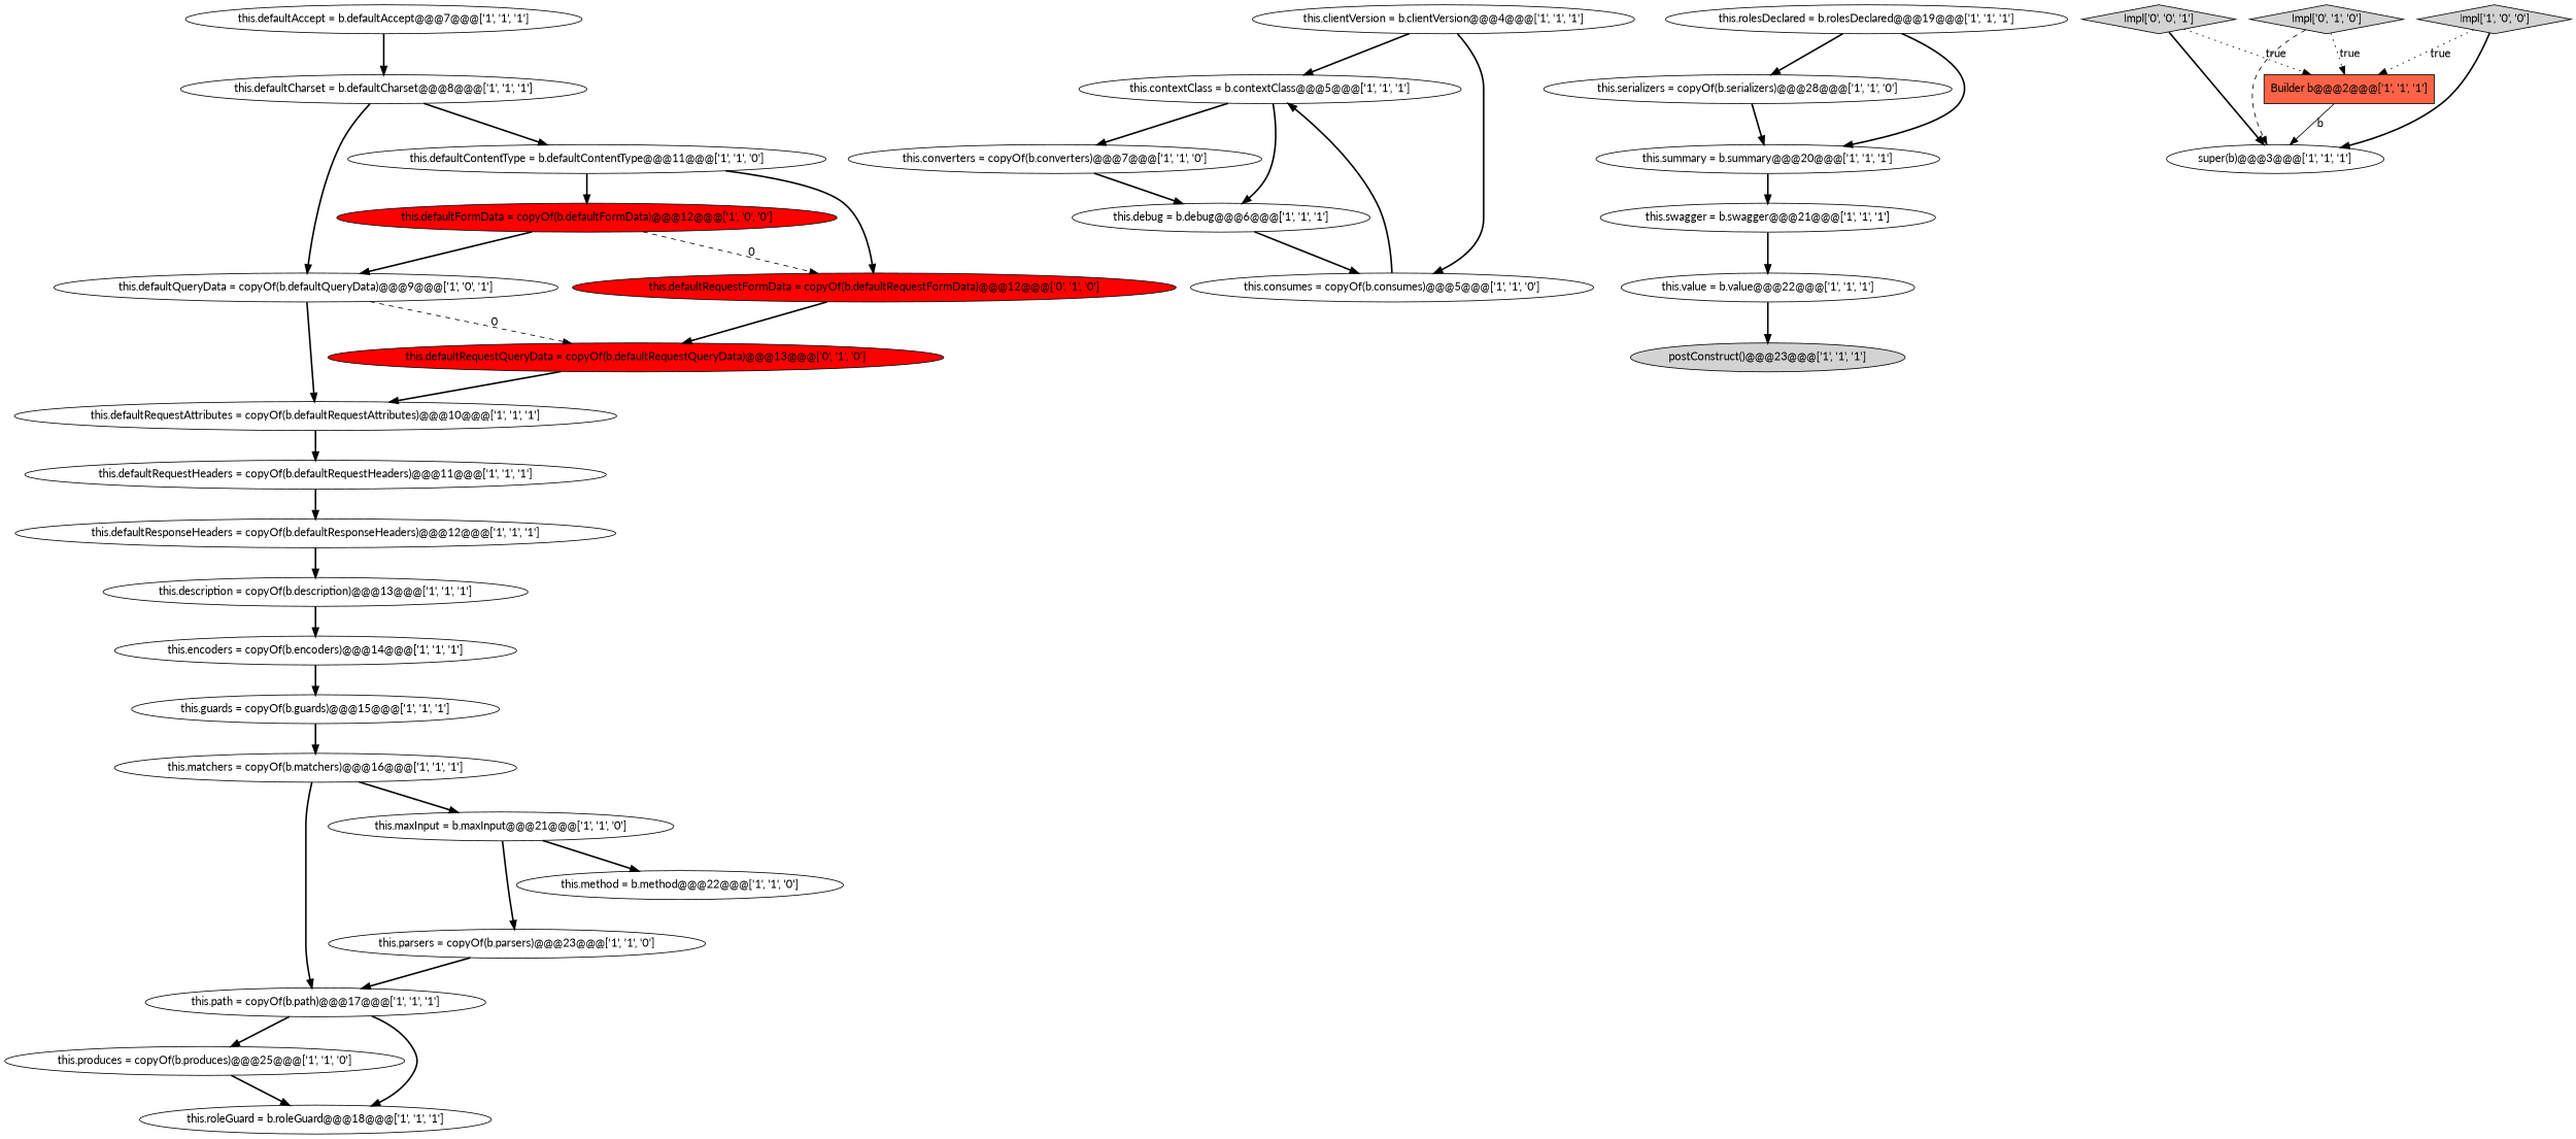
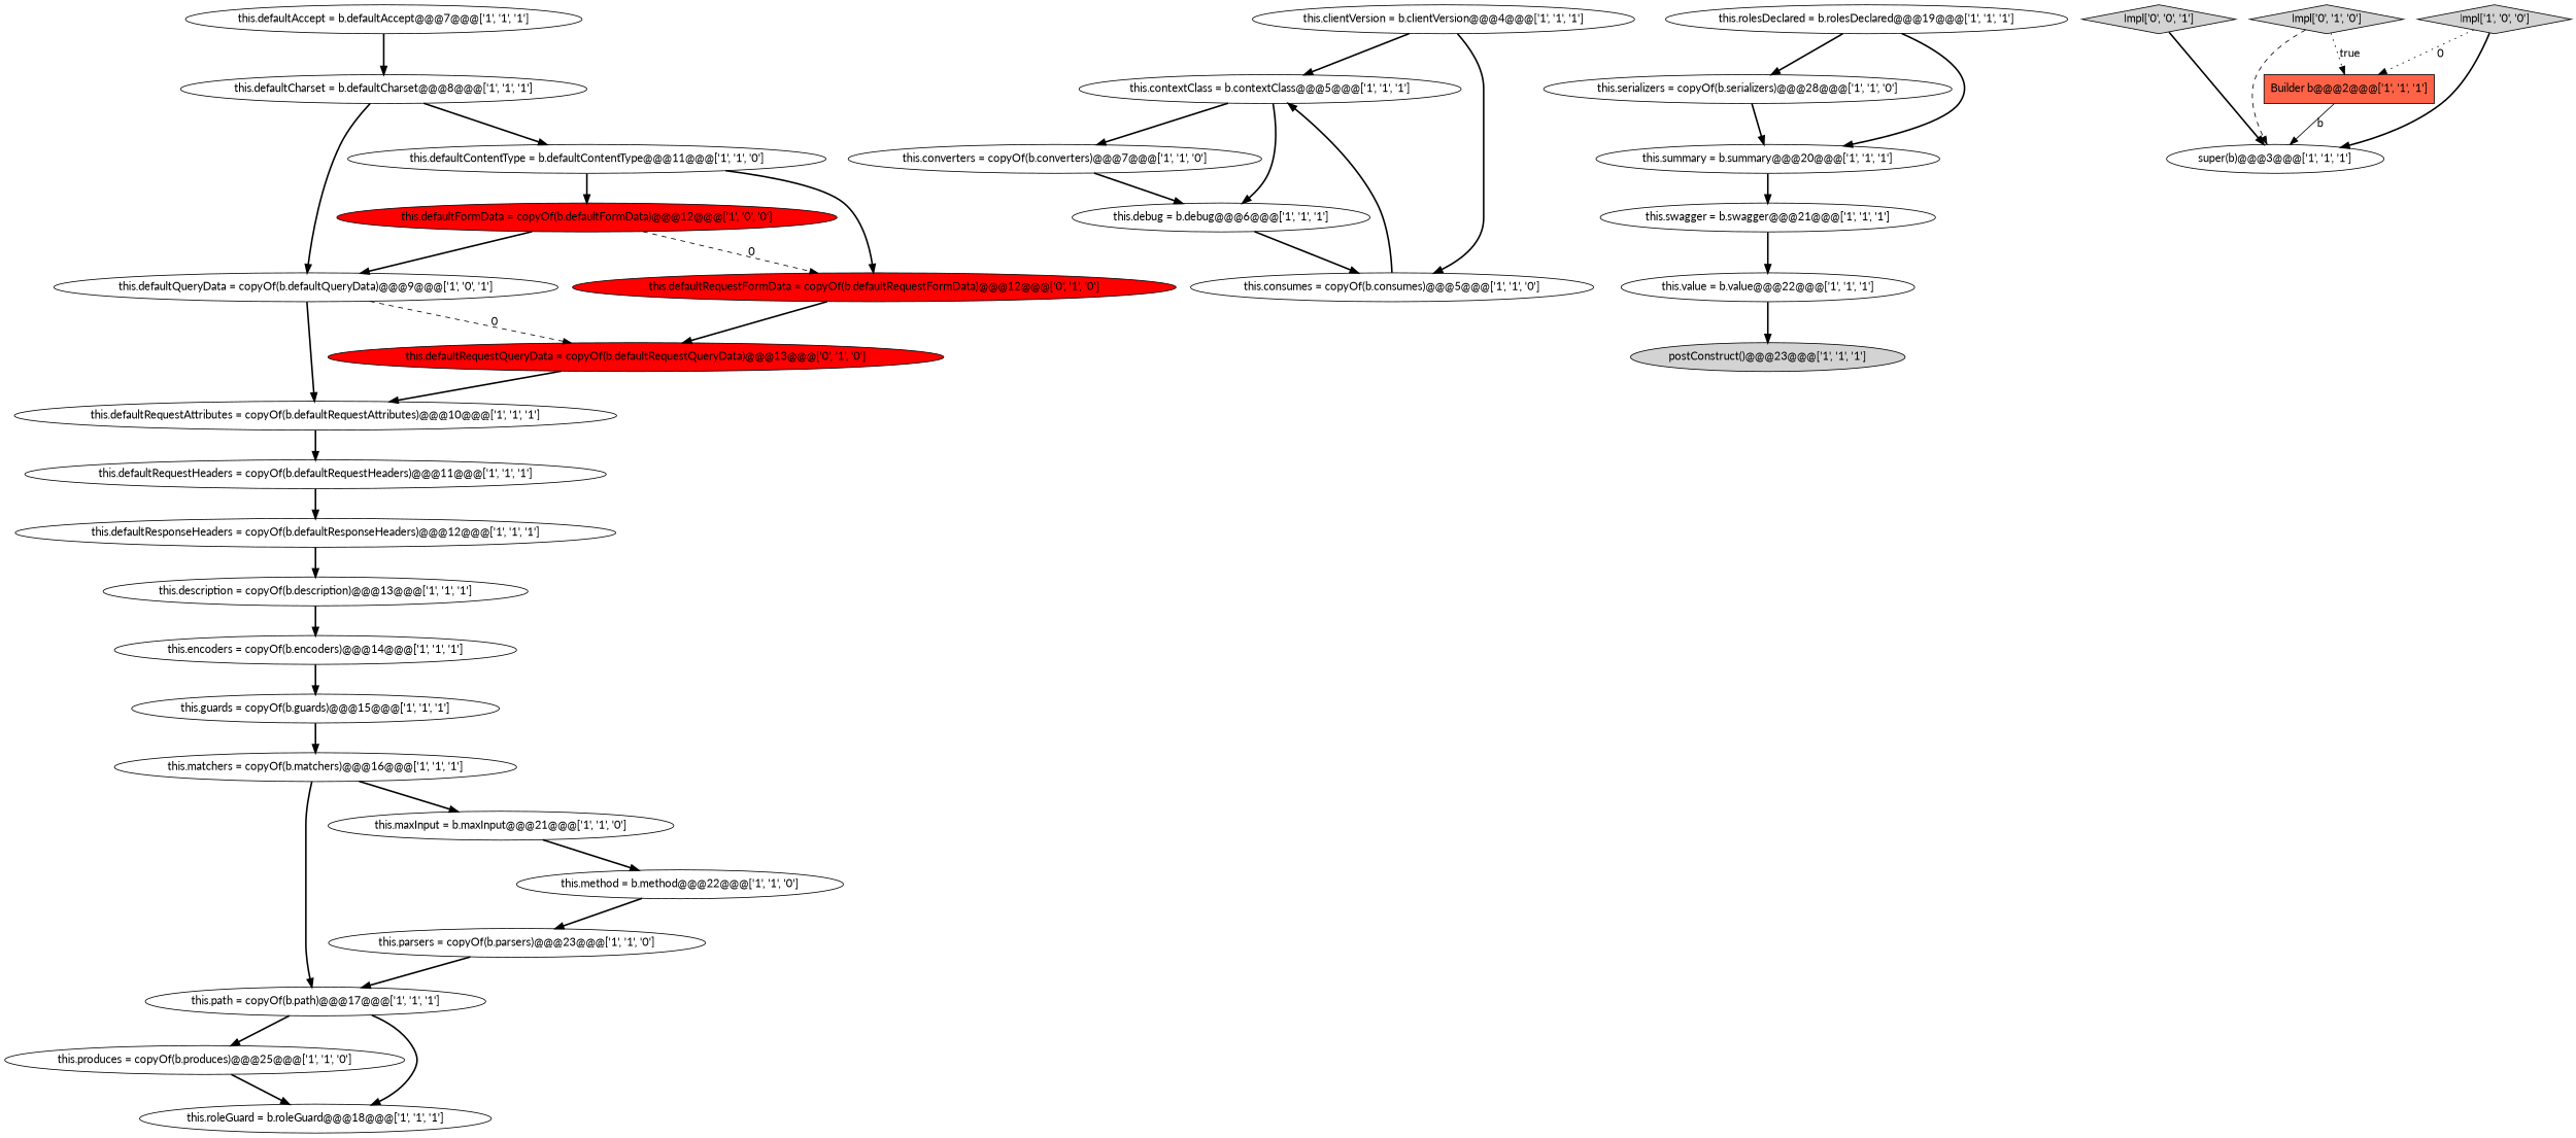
  digraph {
    fontname=Lato
    node [fillcolor=white fontname=Lato shape=ellipse style=filled]
    edge [fontname=Lato style=bold]
    n1 [fillcolor=red label="this.defaultRequestFormData = copyOf(b.defaultRequestFormData)@@@12@@@['0', '1', '0']"]
    n2 [fillcolor=red label="this.defaultRequestQueryData = copyOf(b.defaultRequestQueryData)@@@13@@@['0', '1', '0']"]
    n3 [label="this.defaultRequestAttributes = copyOf(b.defaultRequestAttributes)@@@10@@@['1', '1', '1']"]
    n4 [label="this.produces = copyOf(b.produces)@@@25@@@['1', '1', '0']"]
    n5 [label="this.roleGuard = b.roleGuard@@@18@@@['1', '1', '1']"]
    n6 [label="this.contextClass = b.contextClass@@@5@@@['1', '1', '1']"]
    n7 [label="this.converters = copyOf(b.converters)@@@7@@@['1', '1', '0']"]
    n8 [label="this.debug = b.debug@@@6@@@['1', '1', '1']"]
    n9 [label="this.consumes = copyOf(b.consumes)@@@5@@@['1', '1', '0']"]
    n10 [label="this.method = b.method@@@22@@@['1', '1', '0']"]
    n11 [label="this.parsers = copyOf(b.parsers)@@@23@@@['1', '1', '0']"]
    n12 [label="this.path = copyOf(b.path)@@@17@@@['1', '1', '1']"]
    n13 [label="this.defaultRequestHeaders = copyOf(b.defaultRequestHeaders)@@@11@@@['1', '1', '1']"]
    n14 [label="this.defaultResponseHeaders = copyOf(b.defaultResponseHeaders)@@@12@@@['1', '1', '1']"]
    n15 [label="this.defaultQueryData = copyOf(b.defaultQueryData)@@@9@@@['1', '0', '1']"]
    n16 [label="this.encoders = copyOf(b.encoders)@@@14@@@['1', '1', '1']"]
    n17 [label="this.guards = copyOf(b.guards)@@@15@@@['1', '1', '1']"]
    n18 [label="this.matchers = copyOf(b.matchers)@@@16@@@['1', '1', '1']"]
    n19 [label="this.value = b.value@@@22@@@['1', '1', '1']"]
    n20 [fillcolor=lightgray label="postConstruct()@@@23@@@['1', '1', '1']"]
    n21 [label="this.defaultCharset = b.defaultCharset@@@8@@@['1', '1', '1']"]
    n22 [label="this.defaultContentType = b.defaultContentType@@@11@@@['1', '1', '0']"]
    n23 [fillcolor=red label="this.defaultFormData = copyOf(b.defaultFormData)@@@12@@@['1', '0', '0']"]
    n24 [fillcolor=tomato label="Builder b@@@2@@@['1', '1', '1']" shape=box]
    n25 [label="super(b)@@@3@@@['1', '1', '1']"]
    n26 [label="this.description = copyOf(b.description)@@@13@@@['1', '1', '1']"]
    n27 [label="this.rolesDeclared = b.rolesDeclared@@@19@@@['1', '1', '1']"]
    n28 [label="this.serializers = copyOf(b.serializers)@@@28@@@['1', '1', '0']"]
    n29 [label="this.summary = b.summary@@@20@@@['1', '1', '1']"]
    n30 [label="this.swagger = b.swagger@@@21@@@['1', '1', '1']"]
    n31 [fillcolor=lightgray label="Impl['0', '0', '1']" shape=diamond]
    n32 [label="this.maxInput = b.maxInput@@@21@@@['1', '1', '0']"]
    n33 [label="this.defaultAccept = b.defaultAccept@@@7@@@['1', '1', '1']"]
    n34 [label="this.clientVersion = b.clientVersion@@@4@@@['1', '1', '1']"]
    n35 [fillcolor=lightgray label="Impl['0', '1', '0']" shape=diamond]
    n36 [fillcolor=lightgray label="Impl['1', '0', '0']" shape=diamond]
    n1 -> n2
    n2 -> n3
    n3 -> n13
    n4 -> n5
    n6 -> n7
    n6 -> n8
    n7 -> n8
    n8 -> n9
    n9 -> n6
-   n32 -> n11
+   n10 -> n11
    n11 -> n12
    n12 -> n4
    n12 -> n5
    n13 -> n14
    n14 -> n26
    n15 -> n2 [label=0 style=dashed]
    n15 -> n3
    n16 -> n17
    n17 -> n18
    n18 -> n12
    n18 -> n32
    n19 -> n20
    n21 -> n15
    n21 -> n22
    n22 -> n1
    n22 -> n23
    n23 -> n1 [label=0 style=dashed]
    n23 -> n15
    n24 -> n25 [label=b style=solid]
    n26 -> n16
    n27 -> n28
    n27 -> n29
    n28 -> n29
    n29 -> n30
    n30 -> n19
-   n31 -> n24 [label=true style=dotted]
    n31 -> n25
    n32 -> n10
    n33 -> n21
    n34 -> n6
    n34 -> n9
    n35 -> n24 [label=true style=dotted]
    n35 -> n25 [style=dashed]
-   n36 -> n24 [label=true style=dotted]
+   n36 -> n24 [label=0 style=dotted]
    n36 -> n25
  }
